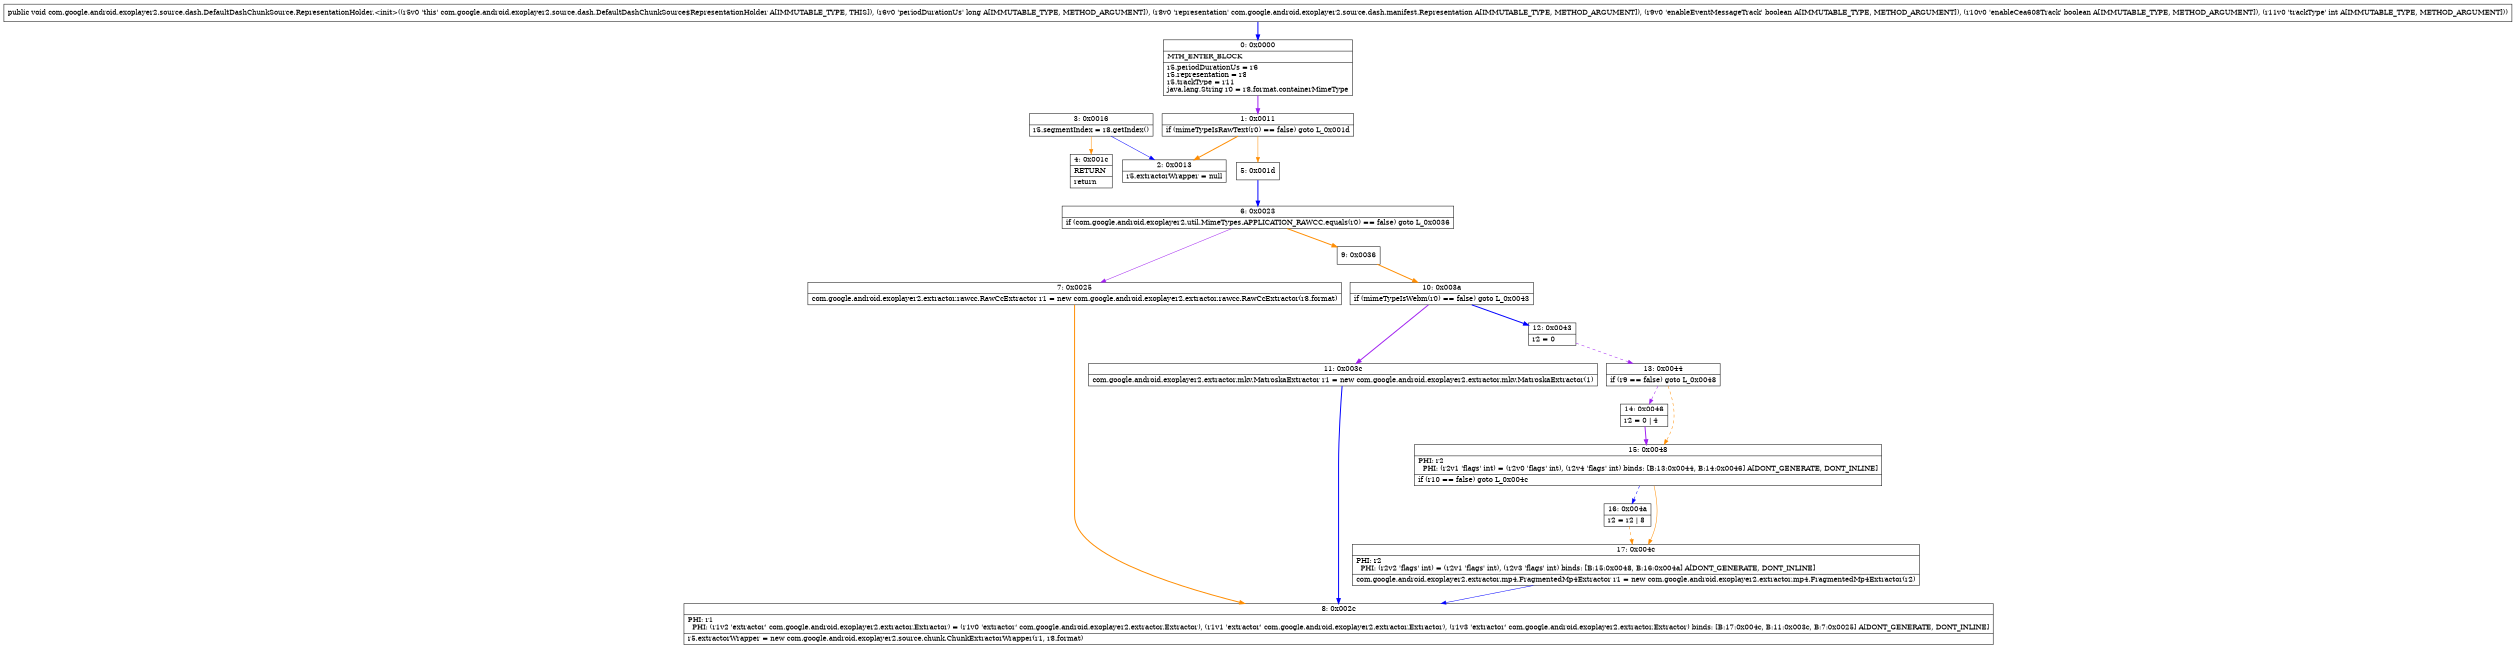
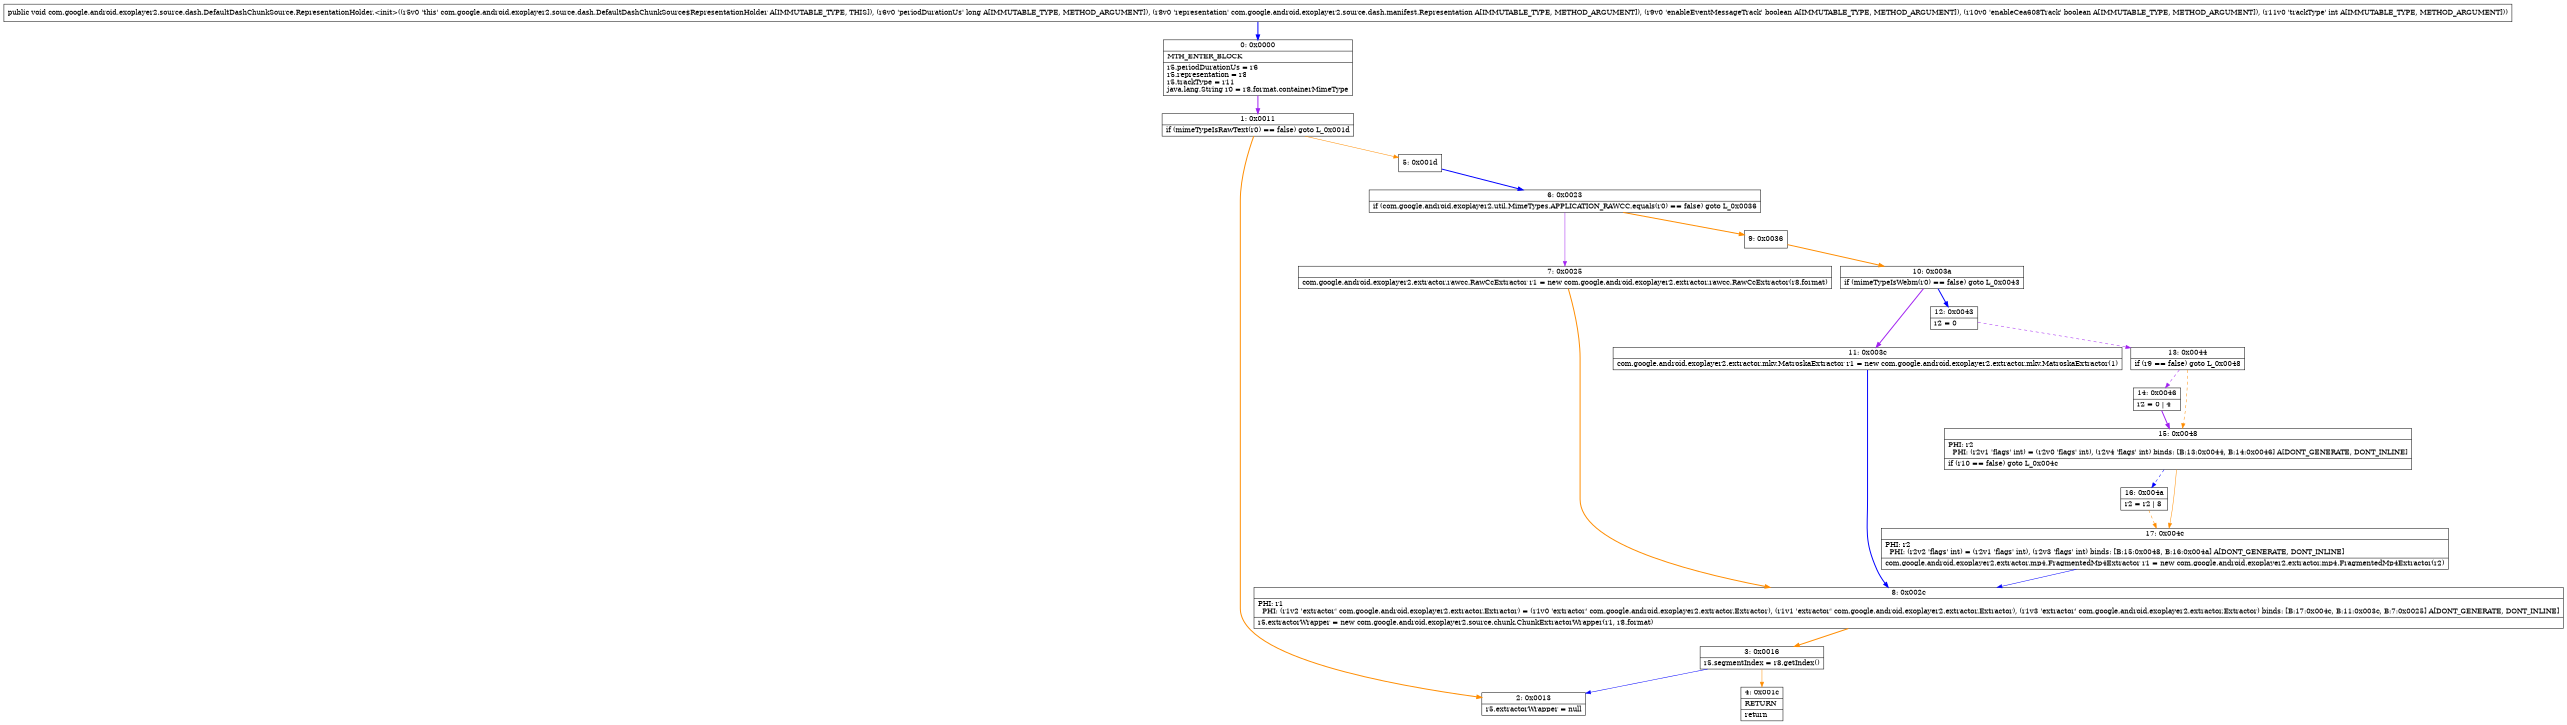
  digraph {
    node [shape=record]
    edge [color=darkorange style=bold]
    n1 [label="{0\:\ 0x0000|MTH_ENTER_BLOCK\l|r5.periodDurationUs = r6\lr5.representation = r8\lr5.trackType = r11\ljava.lang.String r0 = r8.format.containerMimeType\l}"]
    n2 [label="{1\:\ 0x0011|if (mimeTypeIsRawText(r0) == false) goto L_0x001d\l}"]
    n3 [label="{2\:\ 0x0013|r5.extractorWrapper = null\l}"]
    n4 [label="{5\:\ 0x001d}"]
    n5 [label="{6\:\ 0x0023|if (com.google.android.exoplayer2.util.MimeTypes.APPLICATION_RAWCC.equals(r0) == false) goto L_0x0036\l}"]
    n6 [label="{3\:\ 0x0016|r5.segmentIndex = r8.getIndex()\l}"]
    n7 [label="{4\:\ 0x001c|RETURN\l|return\l}"]
    n8 [label="{7\:\ 0x0025|com.google.android.exoplayer2.extractor.rawcc.RawCcExtractor r1 = new com.google.android.exoplayer2.extractor.rawcc.RawCcExtractor(r8.format)\l}"]
    n9 [label="{9\:\ 0x0036}"]
    n10 [label="{8\:\ 0x002c|PHI: r1 \l  PHI: (r1v2 'extractor' com.google.android.exoplayer2.extractor.Extractor) = (r1v0 'extractor' com.google.android.exoplayer2.extractor.Extractor), (r1v1 'extractor' com.google.android.exoplayer2.extractor.Extractor), (r1v3 'extractor' com.google.android.exoplayer2.extractor.Extractor) binds: [B:17:0x004c, B:11:0x003c, B:7:0x0025] A[DONT_GENERATE, DONT_INLINE]\l|r5.extractorWrapper = new com.google.android.exoplayer2.source.chunk.ChunkExtractorWrapper(r1, r8.format)\l}"]
    n11 [label="{10\:\ 0x003a|if (mimeTypeIsWebm(r0) == false) goto L_0x0043\l}"]
    n12 [label="{11\:\ 0x003c|com.google.android.exoplayer2.extractor.mkv.MatroskaExtractor r1 = new com.google.android.exoplayer2.extractor.mkv.MatroskaExtractor(1)\l}"]
    n13 [label="{12\:\ 0x0043|r2 = 0\l}"]
    n14 [label="{13\:\ 0x0044|if (r9 == false) goto L_0x0048\l}"]
    n15 [label="{14\:\ 0x0046|r2 = 0 \| 4\l}"]
    n16 [label="{15\:\ 0x0048|PHI: r2 \l  PHI: (r2v1 'flags' int) = (r2v0 'flags' int), (r2v4 'flags' int) binds: [B:13:0x0044, B:14:0x0046] A[DONT_GENERATE, DONT_INLINE]\l|if (r10 == false) goto L_0x004c\l}"]
    n17 [label="{16\:\ 0x004a|r2 = r2 \| 8\l}"]
    n18 [label="{17\:\ 0x004c|PHI: r2 \l  PHI: (r2v2 'flags' int) = (r2v1 'flags' int), (r2v3 'flags' int) binds: [B:15:0x0048, B:16:0x004a] A[DONT_GENERATE, DONT_INLINE]\l|com.google.android.exoplayer2.extractor.mp4.FragmentedMp4Extractor r1 = new com.google.android.exoplayer2.extractor.mp4.FragmentedMp4Extractor(r2)\l}"]
    n19 [label="{public void com.google.android.exoplayer2.source.dash.DefaultDashChunkSource.RepresentationHolder.\<init\>((r5v0 'this' com.google.android.exoplayer2.source.dash.DefaultDashChunkSource$RepresentationHolder A[IMMUTABLE_TYPE, THIS]), (r6v0 'periodDurationUs' long A[IMMUTABLE_TYPE, METHOD_ARGUMENT]), (r8v0 'representation' com.google.android.exoplayer2.source.dash.manifest.Representation A[IMMUTABLE_TYPE, METHOD_ARGUMENT]), (r9v0 'enableEventMessageTrack' boolean A[IMMUTABLE_TYPE, METHOD_ARGUMENT]), (r10v0 'enableCea608Track' boolean A[IMMUTABLE_TYPE, METHOD_ARGUMENT]), (r11v0 'trackType' int A[IMMUTABLE_TYPE, METHOD_ARGUMENT])) }"]
    n1 -> n2 [color=purple]
    n2 -> n3
    n2 -> n4 [style=solid]
    n4 -> n5 [color=blue]
    n5 -> n8 [color=purple style=solid]
    n5 -> n9
    n6 -> n3 [color=blue style=solid]
    n6 -> n7 [style=solid]
    n8 -> n10
    n9 -> n11
+   n10 -> n6
    n11 -> n12 [color=purple]
    n11 -> n13 [color=blue]
    n12 -> n10 [color=blue]
    n13 -> n14 [color=purple style=dashed]
    n14 -> n15 [color=purple style=dashed]
    n14 -> n16 [style=dashed]
    n15 -> n16 [color=purple]
    n16 -> n17 [color=blue style=dashed]
    n16 -> n18 [style=solid]
    n17 -> n18 [style=dashed]
    n18 -> n10 [color=blue style=solid]
    n19 -> n1 [color=blue]
  }
